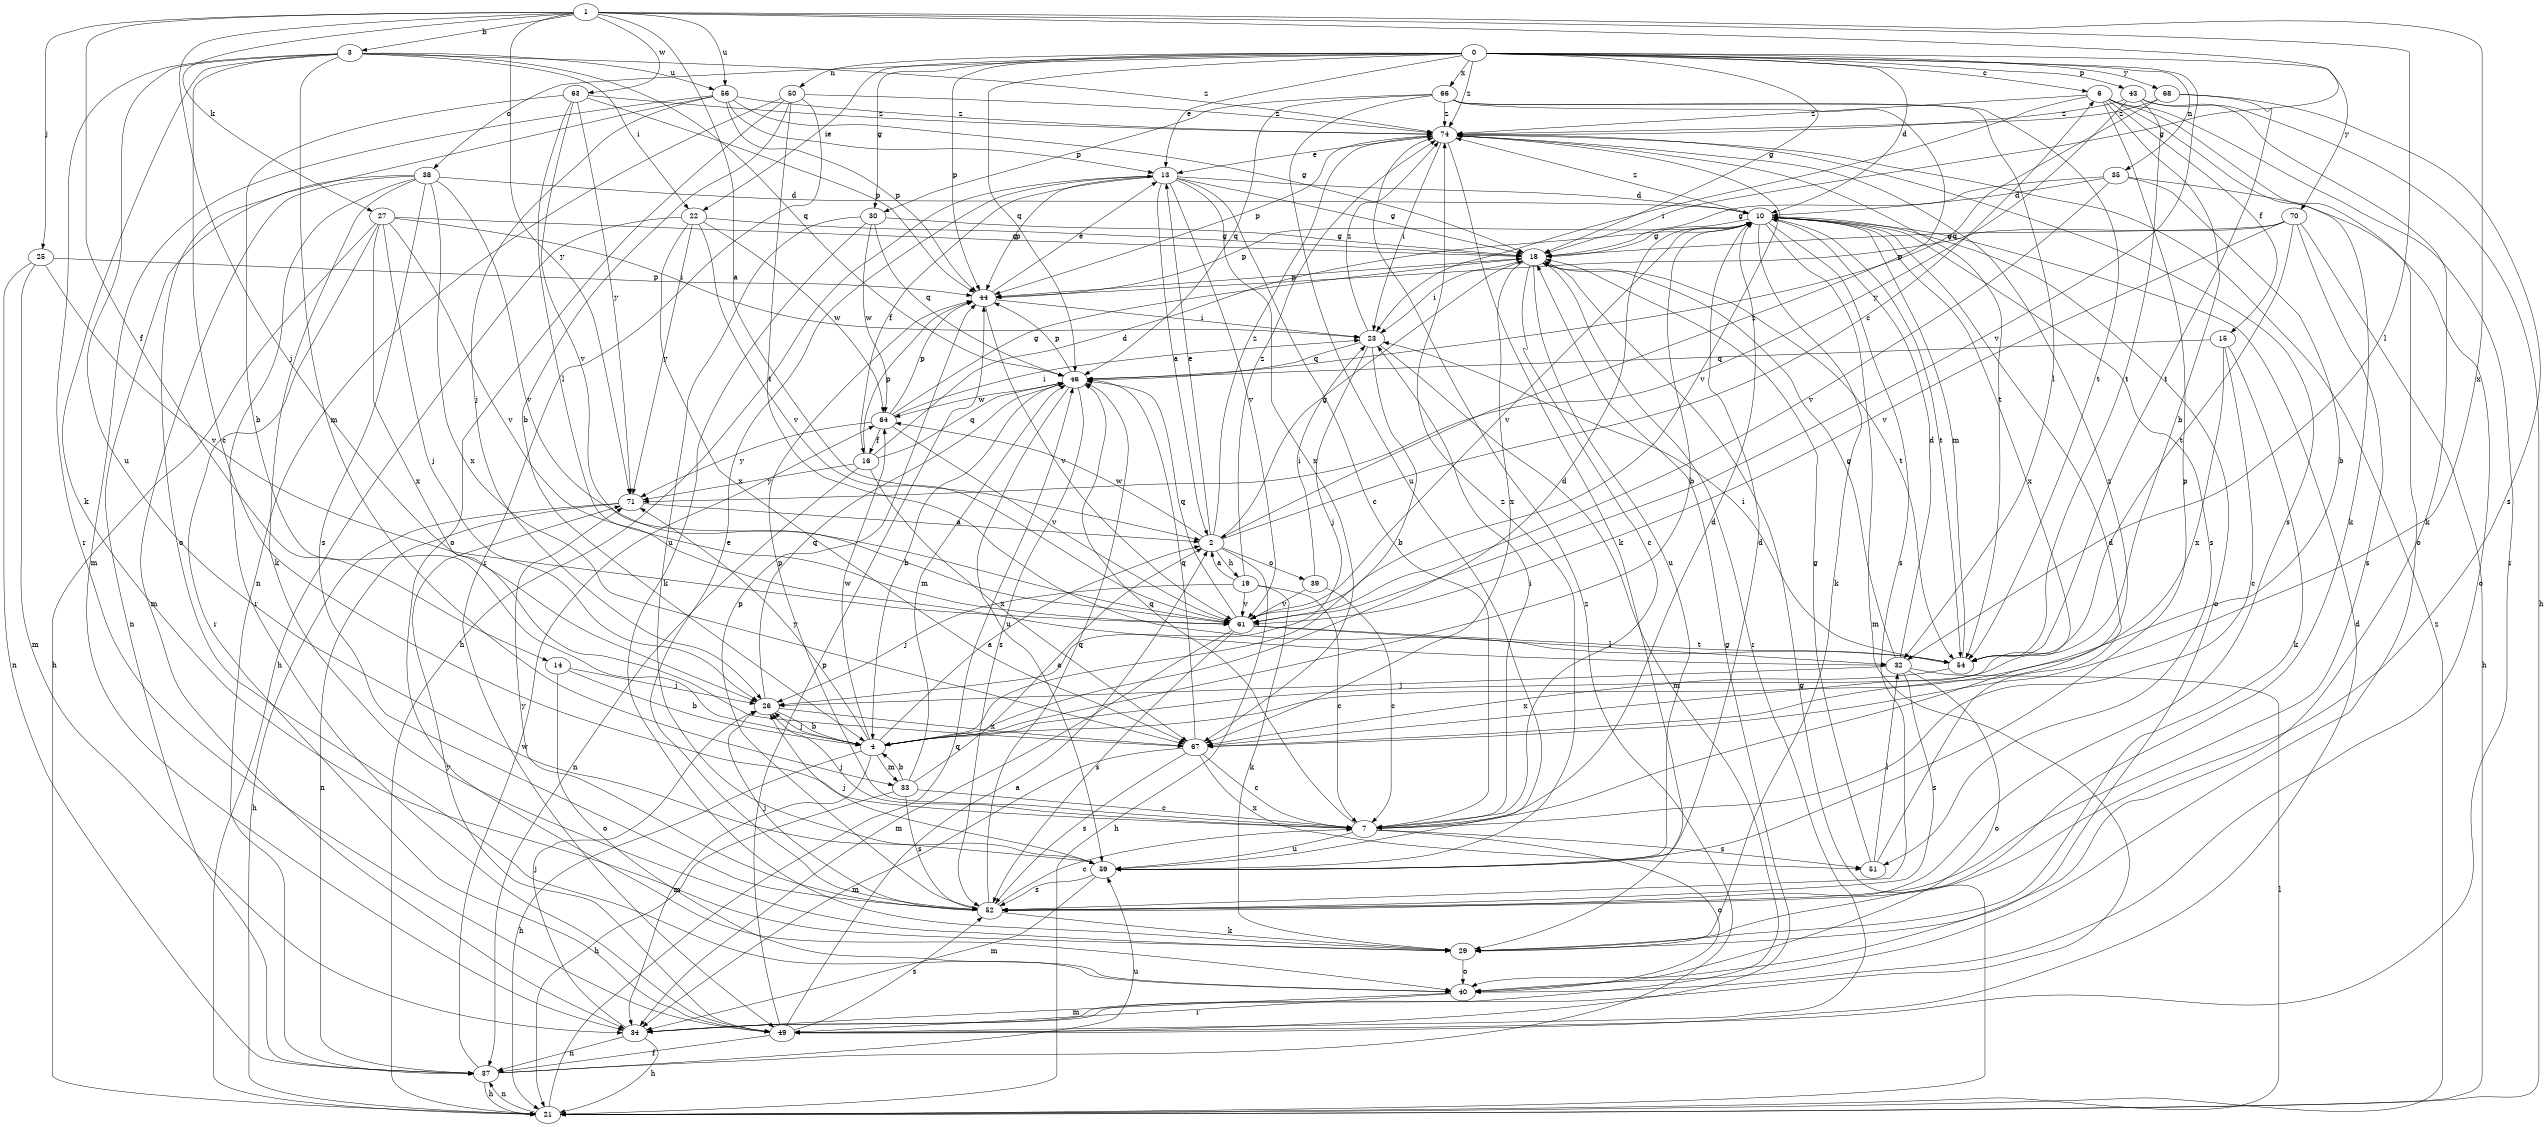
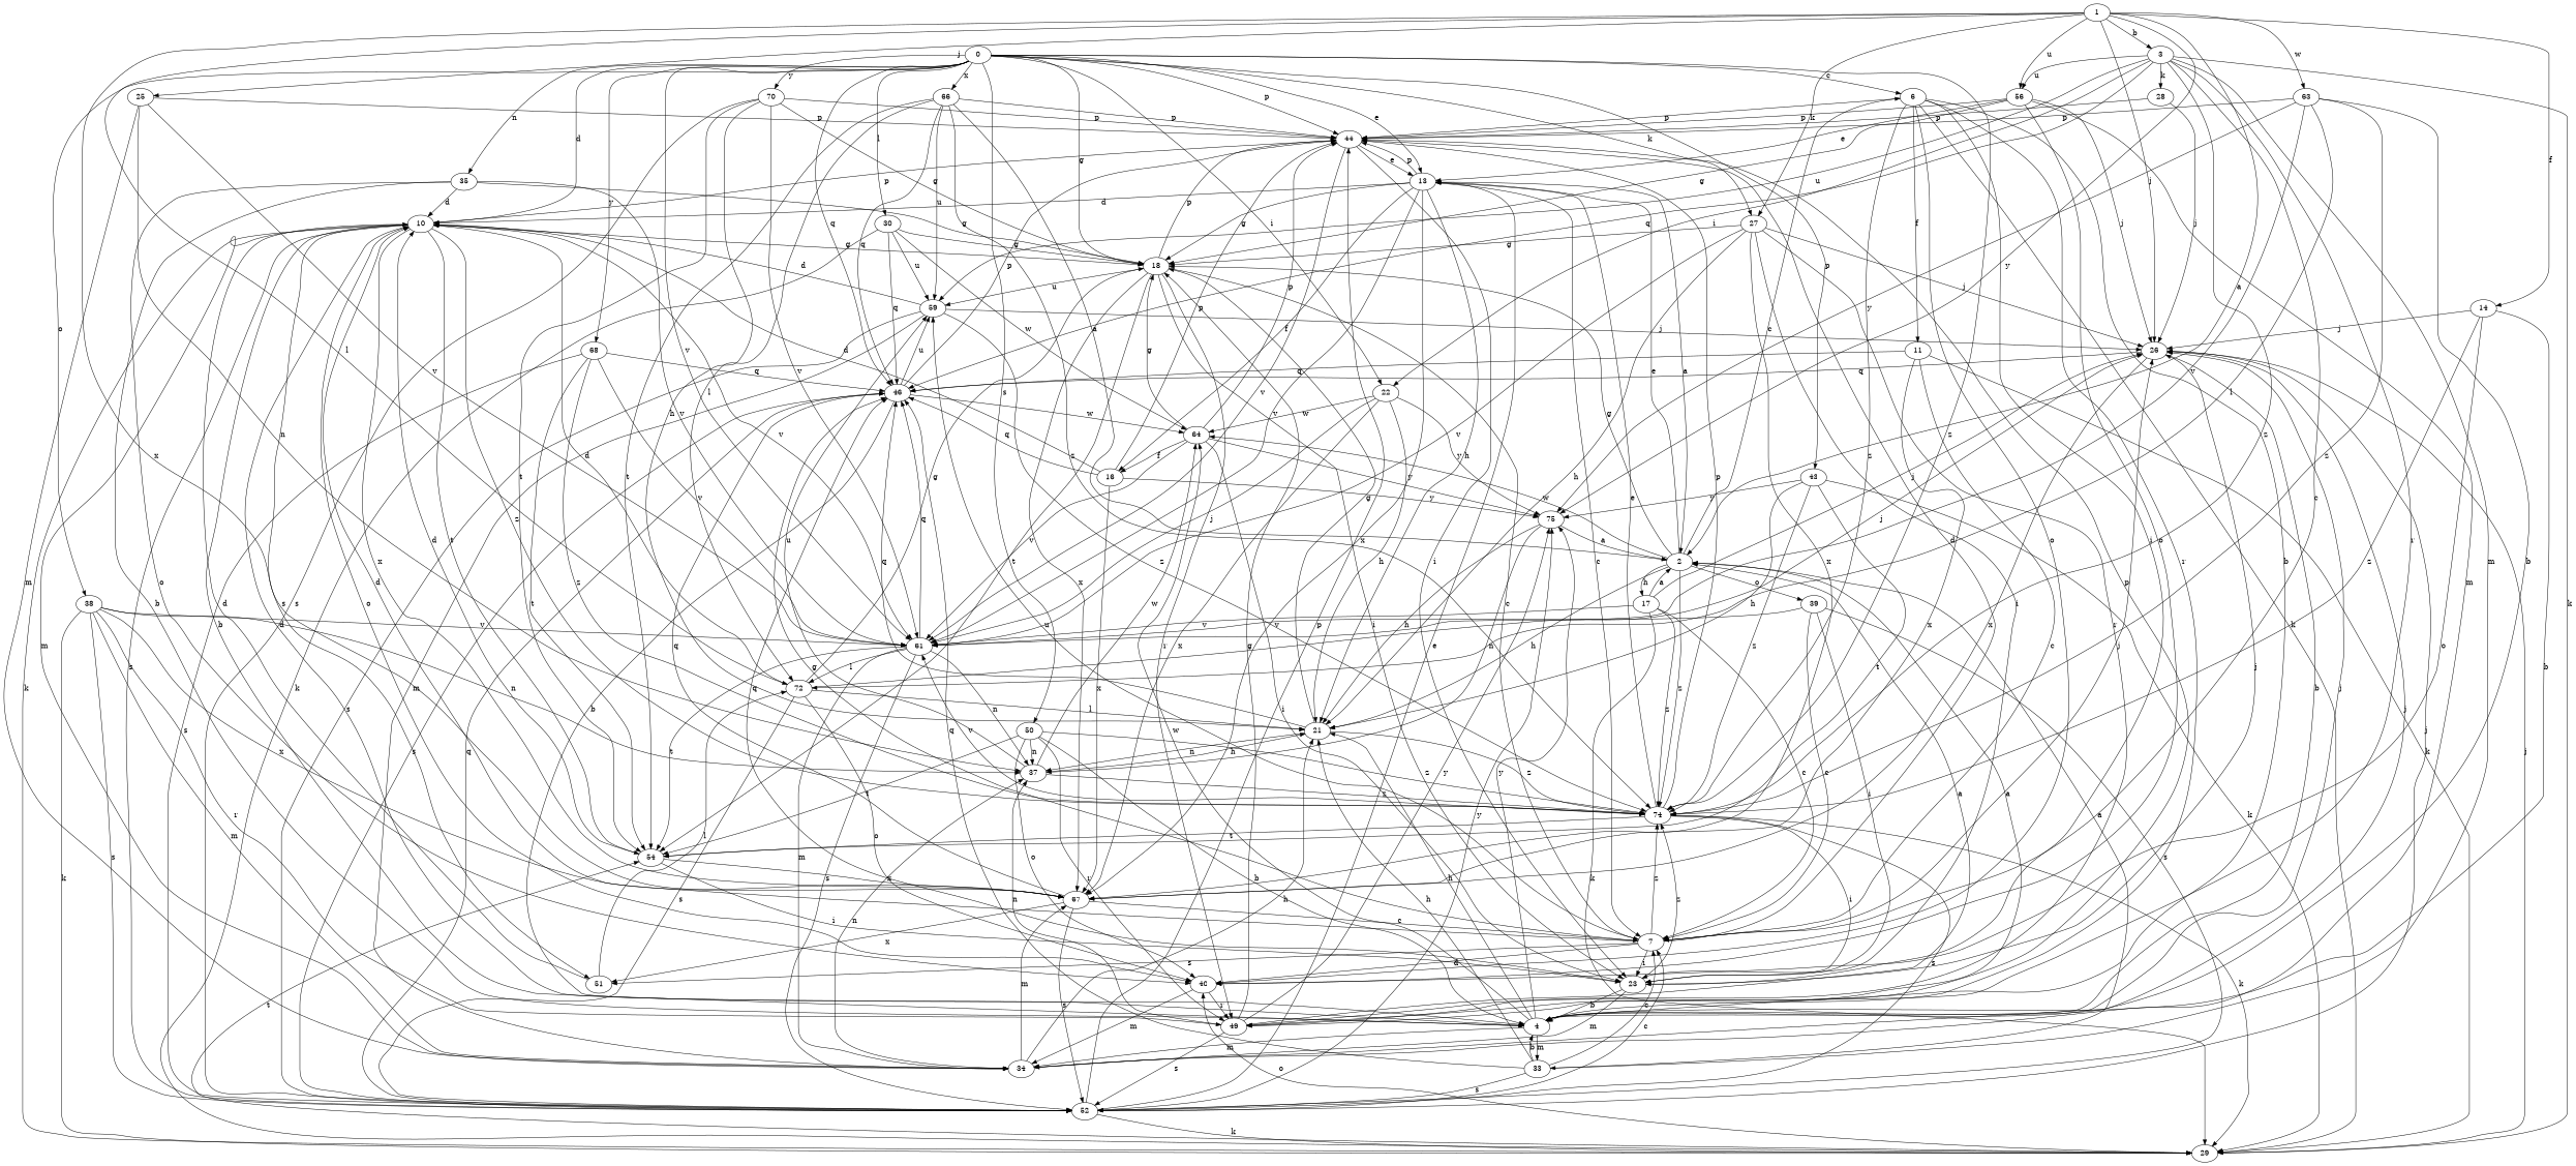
  strict digraph {
    0
    6
    10
    13
    18
    22
    27
    30
    35
    38
    43
    44
    46
    50
    61
    66
    68
    70
    74
    29
    49
    4
-   15
+   15 [label=11]
    23
    40
    67
    34
    51
    52
    54
    2
    21
    7
    16
    n35 [label=59]
-   71
+   71 [label=75]
    64
    26
    37
-   32
+   32 [label=72]
    1
    3
    14
    25
    56
    63
-   19
+   19 [label=17]
    39
+   28
    33
    0 -> 6 [label=c]
    0 -> 10 [label=d]
    0 -> 13 [label=e]
    0 -> 18 [label=g]
    0 -> 22 [label=i]
-   0 -> 30 [label=g]
+   0 -> 27 [label=k]
+   0 -> 30 [label=l]
    0 -> 35 [label=n]
    0 -> 38 [label=o]
    0 -> 43 [label=p]
    0 -> 44 [label=p]
    0 -> 46 [label=q]
-   0 -> 50 [label=n]
+   0 -> 50 [label=s]
    0 -> 61 [label=v]
    0 -> 66 [label=x]
    0 -> 68 [label=y]
    0 -> 70 [label=y]
    0 -> 74 [label=z]
-   6 -> n35 [label=p]
+   6 -> 44 [label=p]
    6 -> 74 [label=z]
    6 -> 29 [label=k]
    6 -> 49 [label=r]
    6 -> 4 [label=b]
    6 -> 15 [label=f]
    6 -> 23 [label=i]
    6 -> 40 [label=o]
    10 -> 18 [label=g]
    10 -> 44 [label=p]
    10 -> 61 [label=v]
    10 -> 74 [label=z]
    10 -> 29 [label=k]
    10 -> 4 [label=b]
    10 -> 40 [label=o]
    10 -> 67 [label=x]
    10 -> 34 [label=m]
    10 -> 51 [label=s]
    10 -> 52 [label=s]
    10 -> 54 [label=t]
    13 -> 10 [label=d]
    13 -> 18 [label=g]
    13 -> 44 [label=p]
    13 -> 61 [label=v]
    13 -> 67 [label=x]
    13 -> 2 [label=a]
    13 -> 21 [label=h]
    13 -> 7 [label=c]
    13 -> 16 [label=f]
    18 -> 44 [label=p]
    18 -> 49 [label=r]
    18 -> 23 [label=i]
    18 -> 67 [label=x]
    18 -> 54 [label=t]
    18 -> 7 [label=c]
    18 -> n35 [label=u]
-   22 -> 18 [label=g]
-   22 -> 61 [label=v]
+   22 -> 61 [label=j]
    22 -> 67 [label=x]
    22 -> 21 [label=h]
    22 -> 71 [label=y]
    22 -> 64 [label=w]
    27 -> 18 [label=g]
    27 -> 61 [label=v]
    27 -> 49 [label=r]
    27 -> 23 [label=i]
    27 -> 67 [label=x]
    27 -> 21 [label=h]
    27 -> 26 [label=j]
    30 -> 18 [label=g]
    30 -> 46 [label=q]
    30 -> 29 [label=k]
    30 -> n35 [label=u]
    30 -> 64 [label=w]
    35 -> 10 [label=d]
    35 -> 18 [label=g]
    35 -> 61 [label=v]
    35 -> 4 [label=b]
    35 -> 40 [label=o]
-   38 -> 10 [label=d]
    38 -> 61 [label=v]
    38 -> 29 [label=k]
    38 -> 49 [label=r]
    38 -> 67 [label=x]
    38 -> 34 [label=m]
    38 -> 52 [label=s]
    38 -> 37 [label=n]
    43 -> 74 [label=z]
    43 -> 29 [label=k]
    43 -> 54 [label=t]
    43 -> 21 [label=h]
    43 -> 71 [label=y]
    44 -> 13 [label=e]
    44 -> 61 [label=v]
    44 -> 23 [label=i]
    46 -> 44 [label=p]
    46 -> 4 [label=b]
    46 -> 52 [label=s]
    46 -> n35 [label=u]
    46 -> 64 [label=w]
    50 -> 74 [label=z]
    50 -> 49 [label=r]
    50 -> 4 [label=b]
    50 -> 40 [label=o]
    50 -> 54 [label=t]
    50 -> 37 [label=n]
    61 -> 46 [label=q]
    61 -> 34 [label=m]
    61 -> 52 [label=s]
    61 -> 54 [label=t]
-   16 -> 37 [label=n]
+   61 -> 37 [label=n]
    61 -> 32 [label=l]
-   66 -> 30 [label=p]
+   66 -> 44 [label=p]
    66 -> 46 [label=q]
    66 -> 74 [label=z]
    66 -> 54 [label=t]
-   66 -> 2 [label=z]
+   66 -> 2 [label=a]
    66 -> n35 [label=u]
    66 -> 32 [label=l]
    68 -> 46 [label=q]
+   68 -> 61 [label=v]
    68 -> 74 [label=z]
    68 -> 52 [label=s]
    68 -> 54 [label=t]
    70 -> 18 [label=g]
    70 -> 44 [label=p]
    70 -> 61 [label=v]
    70 -> 52 [label=s]
    70 -> 54 [label=t]
    70 -> 21 [label=h]
    74 -> 13 [label=e]
    74 -> 44 [label=p]
    74 -> 61 [label=v]
    74 -> 29 [label=k]
    74 -> 23 [label=i]
    74 -> 52 [label=s]
    74 -> 54 [label=t]
    29 -> 40 [label=o]
-   49 -> 10 [label=d]
+   29 -> 54 [label=t]
+   29 -> 26 [label=j]
    49 -> 18 [label=g]
    49 -> 44 [label=p]
    49 -> 52 [label=s]
    49 -> 2 [label=a]
    49 -> 71 [label=y]
-   49 -> 37 [label=f]
+   49 -> 37 [label=n]
    4 -> 10 [label=d]
    4 -> 34 [label=m]
    4 -> 2 [label=a]
    4 -> 21 [label=h]
    4 -> 71 [label=y]
    4 -> 64 [label=w]
    4 -> 26 [label=j]
    4 -> 33 [label=m]
    15 -> 46 [label=q]
    15 -> 29 [label=k]
    15 -> 67 [label=x]
    15 -> 7 [label=c]
    23 -> 46 [label=q]
    23 -> 74 [label=z]
    23 -> 4 [label=b]
    23 -> 34 [label=m]
    23 -> 26 [label=j]
    40 -> 49 [label=r]
    40 -> 34 [label=m]
    67 -> 46 [label=q]
-   67 -> 34 [label=m]
+   34 -> 67 [label=m]
    67 -> 51 [label=x]
    67 -> 52 [label=s]
    67 -> 7 [label=c]
    34 -> 21 [label=h]
    34 -> 26 [label=j]
    34 -> 37 [label=n]
    51 -> 10 [label=d]
-   51 -> 18 [label=g]
    51 -> 32 [label=l]
    52 -> 13 [label=e]
    52 -> 44 [label=p]
    52 -> 46 [label=q]
    52 -> 29 [label=k]
    52 -> 7 [label=c]
    52 -> 71 [label=y]
    52 -> 26 [label=j]
-   54 -> 10 [label=m]
+   54 -> 10 [label=d]
    54 -> 23 [label=i]
    54 -> 67 [label=x]
    2 -> 6 [label=c]
    2 -> 13 [label=e]
    2 -> 18 [label=g]
    2 -> 74 [label=z]
    2 -> 21 [label=h]
    2 -> 64 [label=w]
    2 -> 19 [label=h]
    2 -> 39 [label=o]
    21 -> 18 [label=g]
    21 -> 46 [label=q]
    21 -> 74 [label=z]
    21 -> 37 [label=n]
    7 -> 10 [label=d]
-   7 -> 44 [label=p]
-   7 -> 46 [label=q]
+   7 -> 44 [label=d]
+   7 -> 46 [label=g]
    7 -> 74 [label=z]
    7 -> 23 [label=i]
-   7 -> 40 [label=o]
+   7 -> 40 [label=d]
    7 -> 51 [label=s]
    7 -> n35 [label=u]
    7 -> 26 [label=j]
    16 -> 10 [label=d]
    16 -> 44 [label=p]
    16 -> 46 [label=q]
    16 -> 67 [label=x]
    16 -> 71 [label=y]
    n35 -> 10 [label=d]
    n35 -> 74 [label=z]
    n35 -> 34 [label=m]
    n35 -> 52 [label=s]
    n35 -> 26 [label=j]
    71 -> 2 [label=a]
    71 -> 21 [label=h]
    71 -> 37 [label=n]
    64 -> 18 [label=g]
    64 -> 44 [label=p]
    64 -> 61 [label=v]
    64 -> 23 [label=i]
    64 -> 16 [label=f]
    64 -> 71 [label=y]
    26 -> 46 [label=q]
    26 -> 4 [label=b]
    26 -> 67 [label=x]
    37 -> 74 [label=z]
    37 -> 21 [label=h]
    37 -> n35 [label=u]
    37 -> 64 [label=w]
    32 -> 10 [label=d]
    32 -> 18 [label=g]
    32 -> 40 [label=o]
    32 -> 52 [label=s]
    32 -> 21 [label=l]
    32 -> 26 [label=j]
-   1 -> 18 [label=g]
    1 -> 27 [label=k]
    1 -> 67 [label=x]
    1 -> 2 [label=a]
    1 -> 71 [label=y]
    1 -> 26 [label=j]
    1 -> 32 [label=l]
    1 -> 3 [label=b]
    1 -> 14 [label=f]
    1 -> 25 [label=j]
    1 -> 56 [label=u]
    1 -> 63 [label=w]
    3 -> 22 [label=i]
    3 -> 46 [label=q]
    3 -> 74 [label=z]
    3 -> 29 [label=k]
    3 -> 49 [label=r]
    3 -> 7 [label=c]
    3 -> n35 [label=u]
    3 -> 56 [label=u]
+   3 -> 28 [label=k]
    3 -> 33 [label=m]
-   56 -> 74 [label=z]
+   14 -> 74 [label=z]
    14 -> 4 [label=b]
    14 -> 40 [label=o]
    14 -> 26 [label=j]
    25 -> 44 [label=p]
    25 -> 61 [label=v]
    25 -> 34 [label=m]
    25 -> 37 [label=n]
    56 -> 13 [label=e]
    56 -> 18 [label=g]
    56 -> 44 [label=p]
    56 -> 40 [label=o]
    56 -> 34 [label=m]
    56 -> 26 [label=j]
    63 -> 44 [label=p]
    63 -> 61 [label=v]
    63 -> 74 [label=z]
    63 -> 4 [label=b]
    63 -> 71 [label=y]
    63 -> 32 [label=l]
    19 -> 61 [label=v]
    19 -> 74 [label=z]
    19 -> 29 [label=k]
    19 -> 2 [label=a]
    19 -> 7 [label=c]
    19 -> 26 [label=j]
    39 -> 61 [label=v]
    39 -> 23 [label=i]
+   39 -> 52 [label=s]
    39 -> 7 [label=c]
-   33 -> 46 [label=m]
+   28 -> 44 [label=p]
+   28 -> 26 [label=j]
+   33 -> 46 [label=q]
    33 -> 4 [label=b]
    33 -> 52 [label=s]
    33 -> 2 [label=a]
    33 -> 21 [label=h]
    33 -> 7 [label=c]
  }
